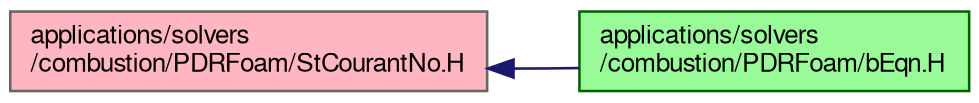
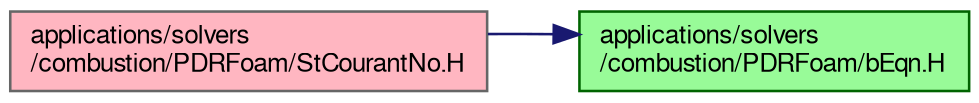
  digraph {
    rankdir=LR
    node [fontname=FreeSans fontsize=10 shape=record style=filled]
    n1 [color=gray40 fillcolor=lightpink fontcolor=black height=0.2 label="applications/solvers\l/combustion/PDRFoam/StCourantNo.H" width=0.4]
    n2 [color=darkgreen height=0.2 label="applications/solvers\l/combustion/PDRFoam/bEqn.H" width=0.4 fillcolor=palegreen]
-   n1 -> n2 [color=midnightblue dir=back fontname=FreeSans fontsize=10 labelfontname=FreeSans labelfontsize=10 style=solid]
+   n2 -> n1 [color=midnightblue dir=back fontname=FreeSans fontsize=10 labelfontname=FreeSans labelfontsize=10 style=solid]
  }
